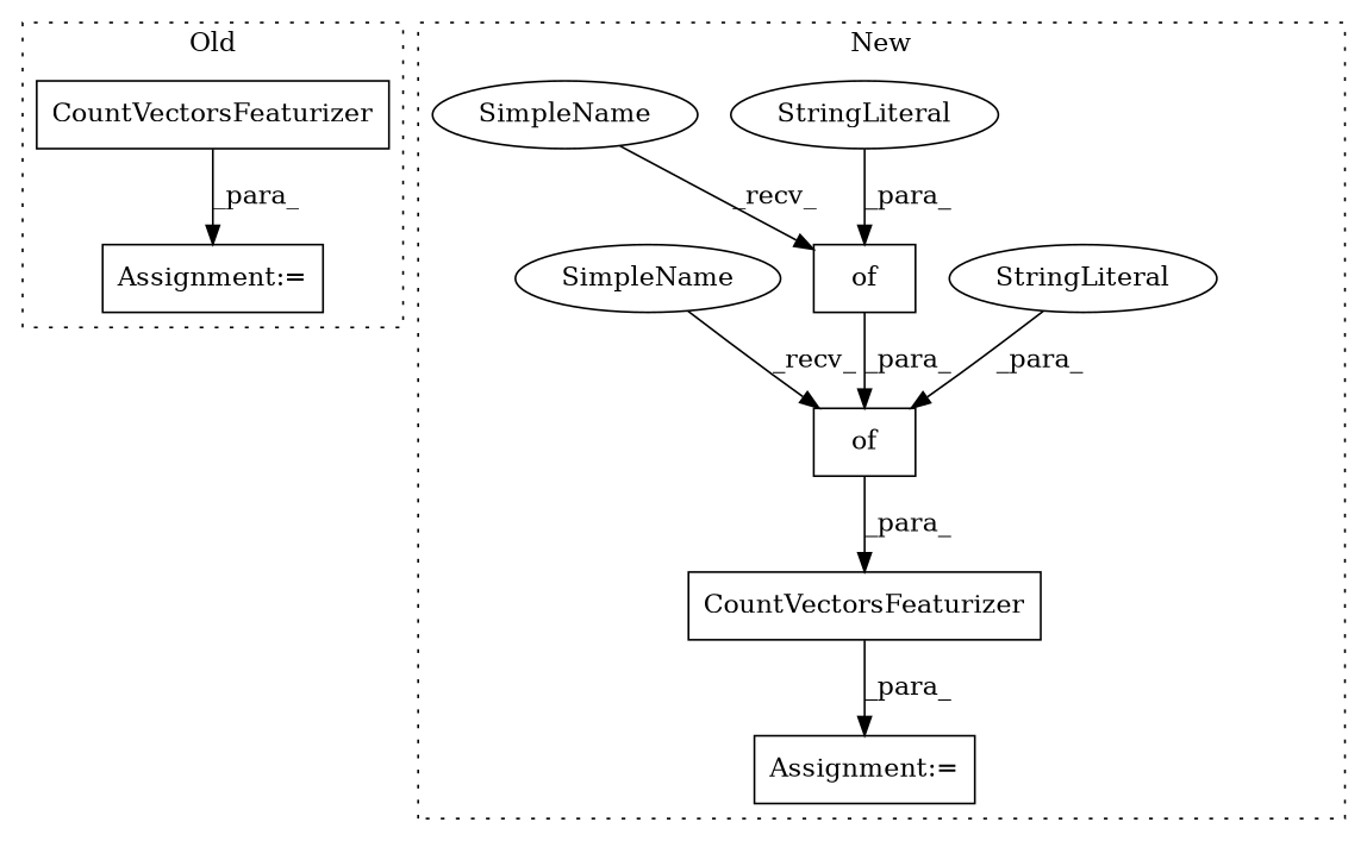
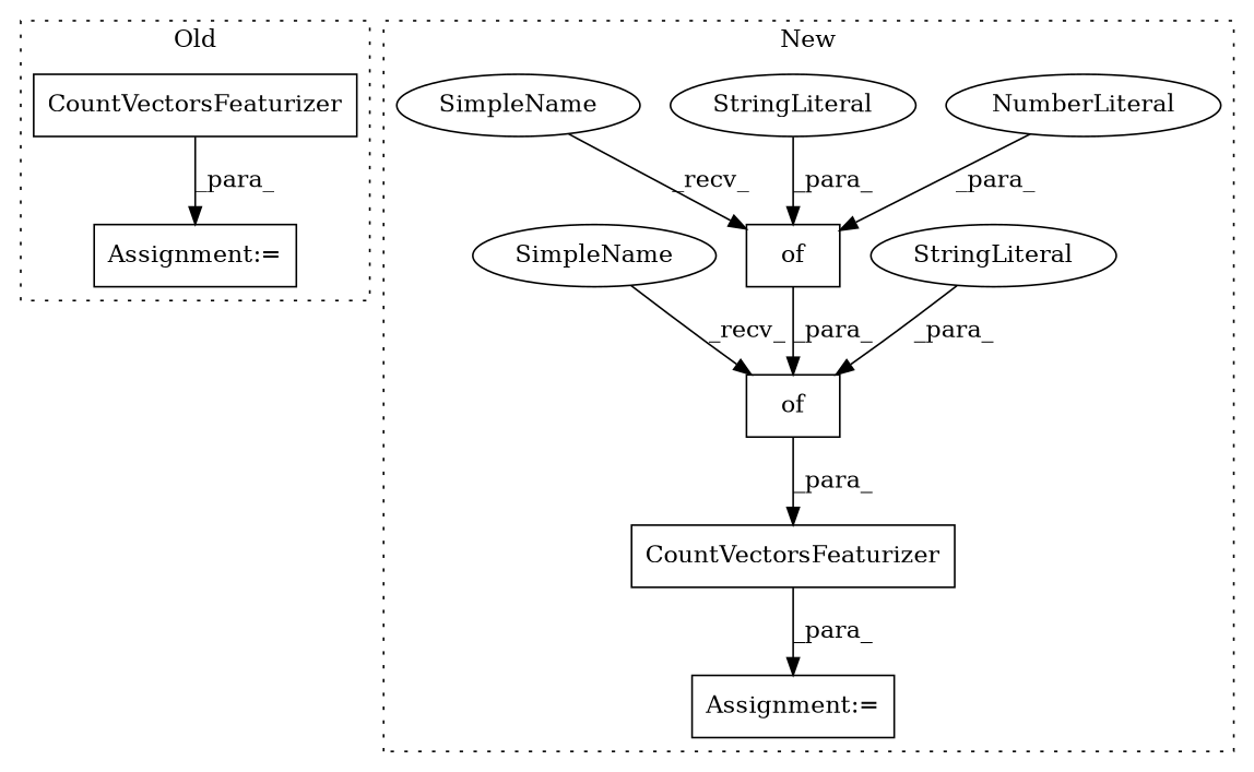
  digraph {
    node [a=32 l=1 shape=box]
    n1 [l=24 label=CountVectorsFeaturizer s=5423]
    n2 [a=7 label="Assignment:=" s=5422]
    n3 [l="3,1" label=of s="5708,5732"]
+   n4 [a=34 label=NumberLiteral s=5731 shape=ellipse]
    n5 [l="3,1" label=of s="5672,5733"]
    n6 [a=7 label="Assignment:=" s=5644]
    n7 [a=45 l=10 label=StringLiteral s=5720 shape=ellipse]
    n8 [a=45 l=28 label=StringLiteral s=5675 shape=ellipse]
    n9 [l="23,1" label=CountVectorsFeaturizer s="5645,5734"]
    n10 [a=42 l=3 label=SimpleName s=5704 shape=ellipse]
    n11 [a=42 l=3 label=SimpleName s=5668 shape=ellipse]
    subgraph cluster_1 {
      label=Old
      style=dotted
      n1
      n2
    }
    subgraph cluster_2 {
      label=New
      style=dotted
      n3
+     n4
      n5
      n6
      n7
      n8
      n9
      n10
      n11
    }
    n1 -> n2 [label=_para_]
    n3 -> n5 [label=_para_]
+   n4 -> n3 [label=_para_]
    n5 -> n9 [label=_para_]
    n7 -> n3 [label=_para_]
    n8 -> n5 [label=_para_]
    n9 -> n6 [label=_para_]
    n10 -> n3 [label=_recv_]
    n11 -> n5 [label=_recv_]
  }
